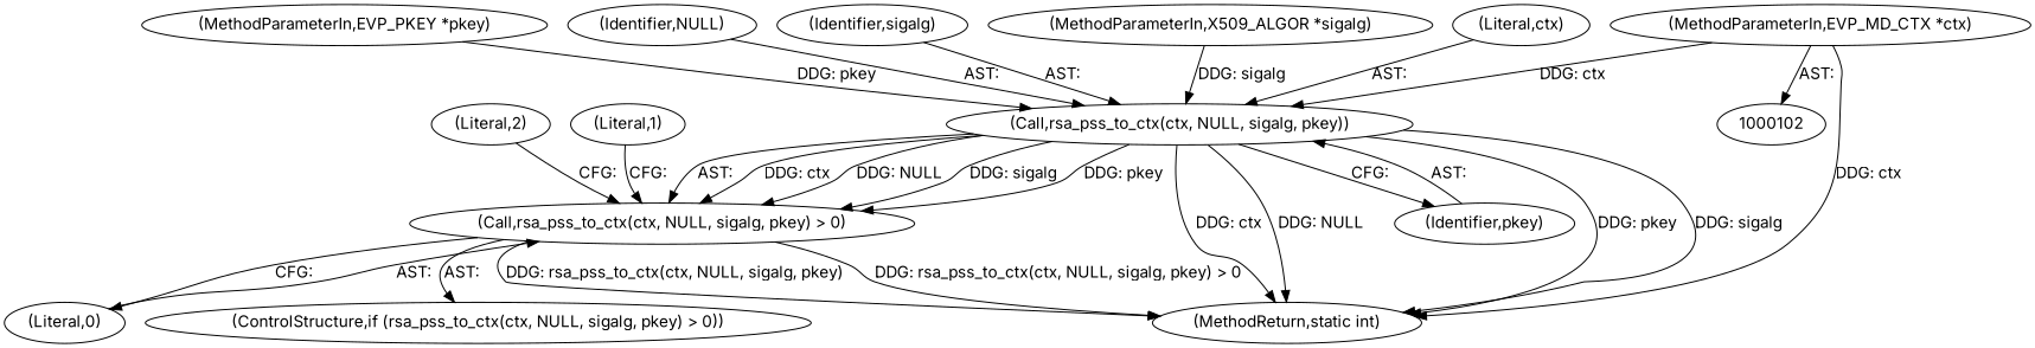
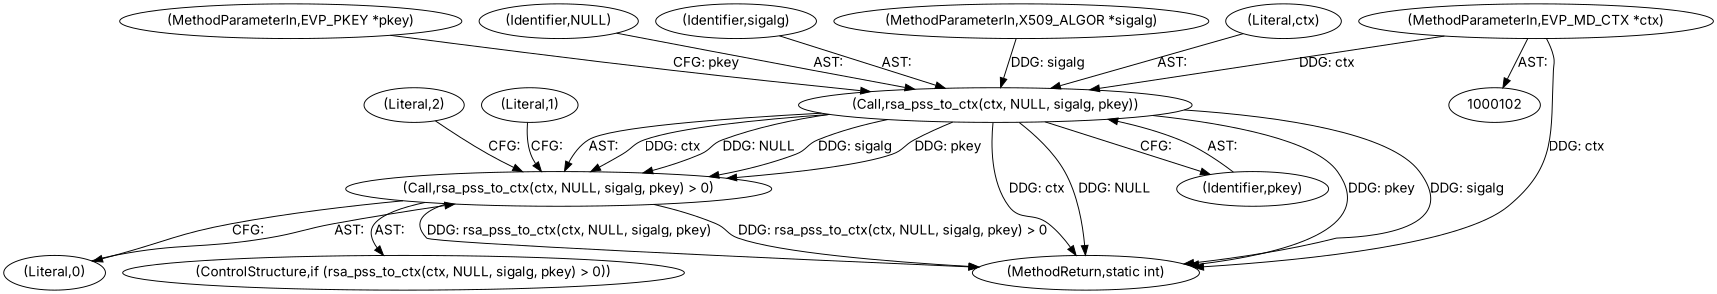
  digraph {
    fontname=Inter
    node [fontname=Inter]
    edge [fontname=Inter]
    n1 [label="(MethodParameterIn,EVP_MD_CTX *ctx)"]
    n2 [label="(Call,rsa_pss_to_ctx(ctx, NULL, sigalg, pkey))"]
    n3 [label="(MethodReturn,static int)"]
    1000102
    n5 [label="(Call,rsa_pss_to_ctx(ctx, NULL, sigalg, pkey) > 0)"]
    n6 [label="(Identifier,pkey)"]
    n7 [label="(Literal,0)"]
    n8 [label="(ControlStructure,if (rsa_pss_to_ctx(ctx, NULL, sigalg, pkey) > 0))"]
    n9 [label="(MethodParameterIn,EVP_PKEY *pkey)"]
    n10 [label="(Literal,2)"]
    n11 [label="(Identifier,NULL)"]
    n12 [label="(Identifier,sigalg)"]
    n13 [label="(MethodParameterIn,X509_ALGOR *sigalg)"]
    n14 [label="(Literal,1)"]
    n15 [label="(Literal,ctx)"]
    n1 -> n2 [label="DDG: ctx"]
    n1 -> n3 [label="DDG: ctx"]
    n1 -> 1000102 [label="AST: "]
    n2 -> n3 [label="DDG: ctx"]
    n2 -> n3 [label="DDG: NULL"]
    n2 -> n3 [label="DDG: pkey"]
    n2 -> n3 [label="DDG: sigalg"]
    n2 -> n5 [label="AST: "]
    n2 -> n5 [label="DDG: ctx"]
    n2 -> n5 [label="DDG: NULL"]
    n2 -> n5 [label="DDG: sigalg"]
    n2 -> n5 [label="DDG: pkey"]
    n2 -> n6 [label="CFG: "]
    n5 -> n3 [label="DDG: rsa_pss_to_ctx(ctx, NULL, sigalg, pkey) > 0"]
    n5 -> n3 [label="DDG: rsa_pss_to_ctx(ctx, NULL, sigalg, pkey)"]
    n5 -> n7 [label="CFG: "]
    n5 -> n8 [label="AST: "]
    n6 -> n2 [label="AST: "]
    n7 -> n5 [label="AST: "]
-   n9 -> n2 [label="DDG: pkey"]
+   n9 -> n2 [label="CFG: pkey"]
    n10 -> n5 [label="CFG: "]
    n11 -> n2 [label="AST: "]
    n12 -> n2 [label="AST: "]
    n13 -> n2 [label="DDG: sigalg"]
    n14 -> n5 [label="CFG: "]
    n15 -> n2 [label="AST: "]
  }
